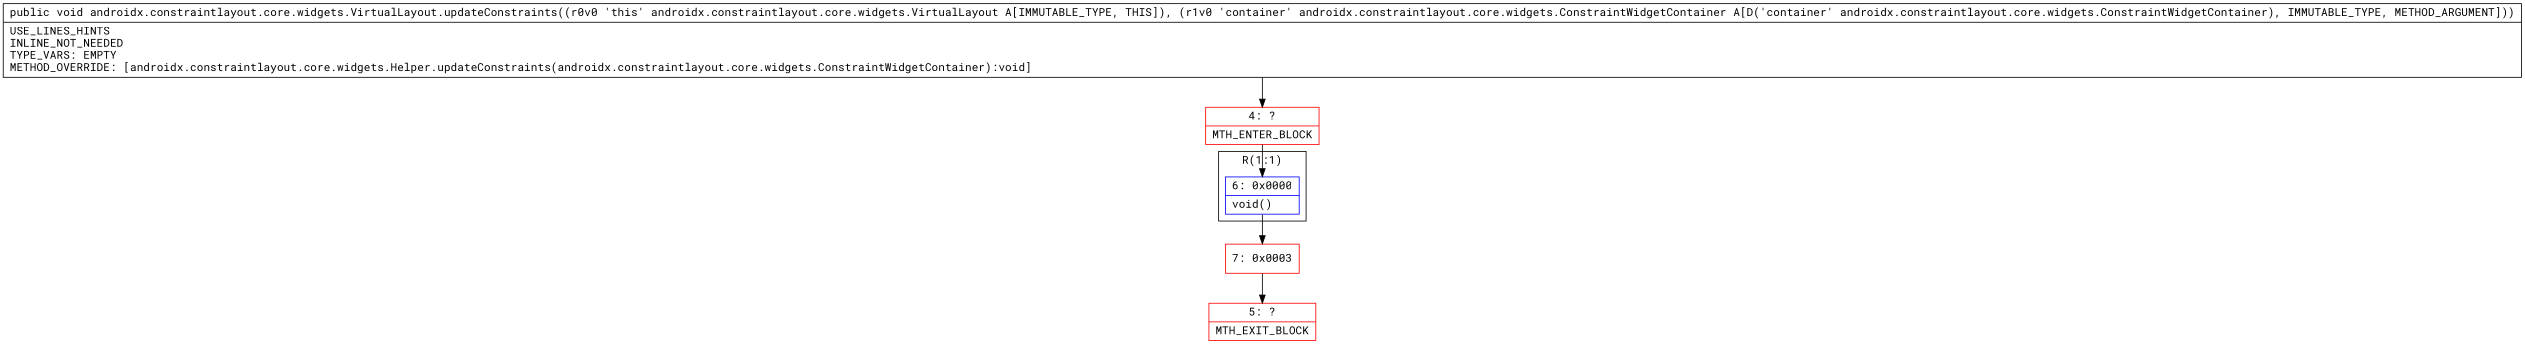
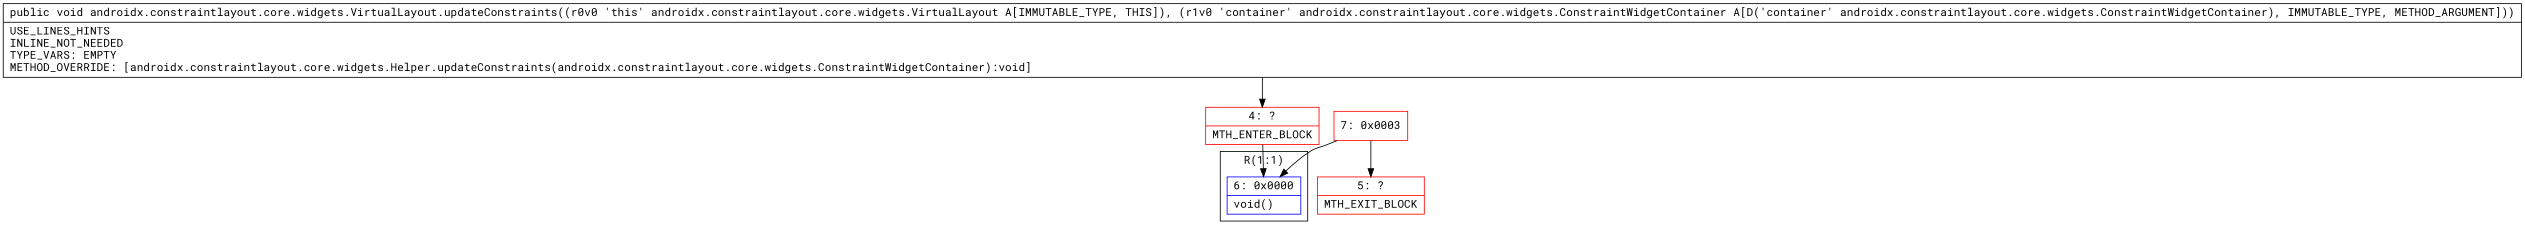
  digraph {
    fontname="Roboto Mono"
    node [color=red fontname="Roboto Mono" shape=record]
    edge [fontname="Roboto Mono"]
    n1 [color=blue label="{6\:\ 0x0000|void()\l}"]
    n2 [label="{7\:\ 0x0003}"]
    n3 [label="{5\:\ ?|MTH_EXIT_BLOCK\l}"]
    n4 [label="{4\:\ ?|MTH_ENTER_BLOCK\l}"]
    n5 [label="{public void androidx.constraintlayout.core.widgets.VirtualLayout.updateConstraints((r0v0 'this' androidx.constraintlayout.core.widgets.VirtualLayout A[IMMUTABLE_TYPE, THIS]), (r1v0 'container' androidx.constraintlayout.core.widgets.ConstraintWidgetContainer A[D('container' androidx.constraintlayout.core.widgets.ConstraintWidgetContainer), IMMUTABLE_TYPE, METHOD_ARGUMENT]))  | USE_LINES_HINTS\lINLINE_NOT_NEEDED\lTYPE_VARS: EMPTY\lMETHOD_OVERRIDE: [androidx.constraintlayout.core.widgets.Helper.updateConstraints(androidx.constraintlayout.core.widgets.ConstraintWidgetContainer):void]\l}" color=""]
    subgraph cluster_1 {
      label="R(1:1)"
      n1
    }
-   n1 -> n2
+   n2 -> n1
    n2 -> n3
    n4 -> n1
    n5 -> n4
  }
